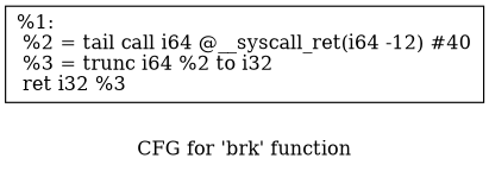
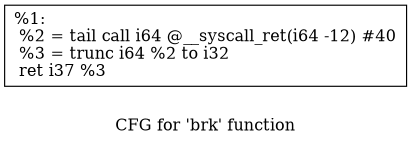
  digraph {
    label="CFG for 'brk' function"
-   n1 [label="{%1:\l  %2 = tail call i64 @__syscall_ret(i64 -12) #40\l  %3 = trunc i64 %2 to i32\l  ret i32 %3\l}" shape=record]
+   n1 [label="{%1:\l  %2 = tail call i64 @__syscall_ret(i64 -12) #40\l  %3 = trunc i64 %2 to i32\l  ret i37 %3\l}" shape=record]
  }
